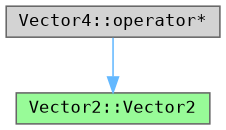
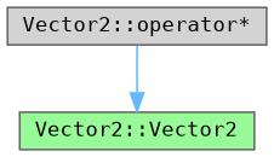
  digraph {
    rankdir=TB
    node [color=gray40 fontname=Consolas fontsize=11 shape=box style=filled]
-   n1 [fillcolor=lightgrey fontcolor=black height=0.2 label="Vector4::operator*" width=0.4]
+   n1 [fillcolor=lightgrey fontcolor=black height=0.2 label="Vector2::operator*" width=0.4]
    n2 [fillcolor=palegreen height=0.2 label="Vector2::Vector2" width=0.4]
    n1 -> n2 [color=steelblue1 fontname=Consolas fontsize=11 labelfontname=Helvetica labelfontsize=10 style=solid]
  }
